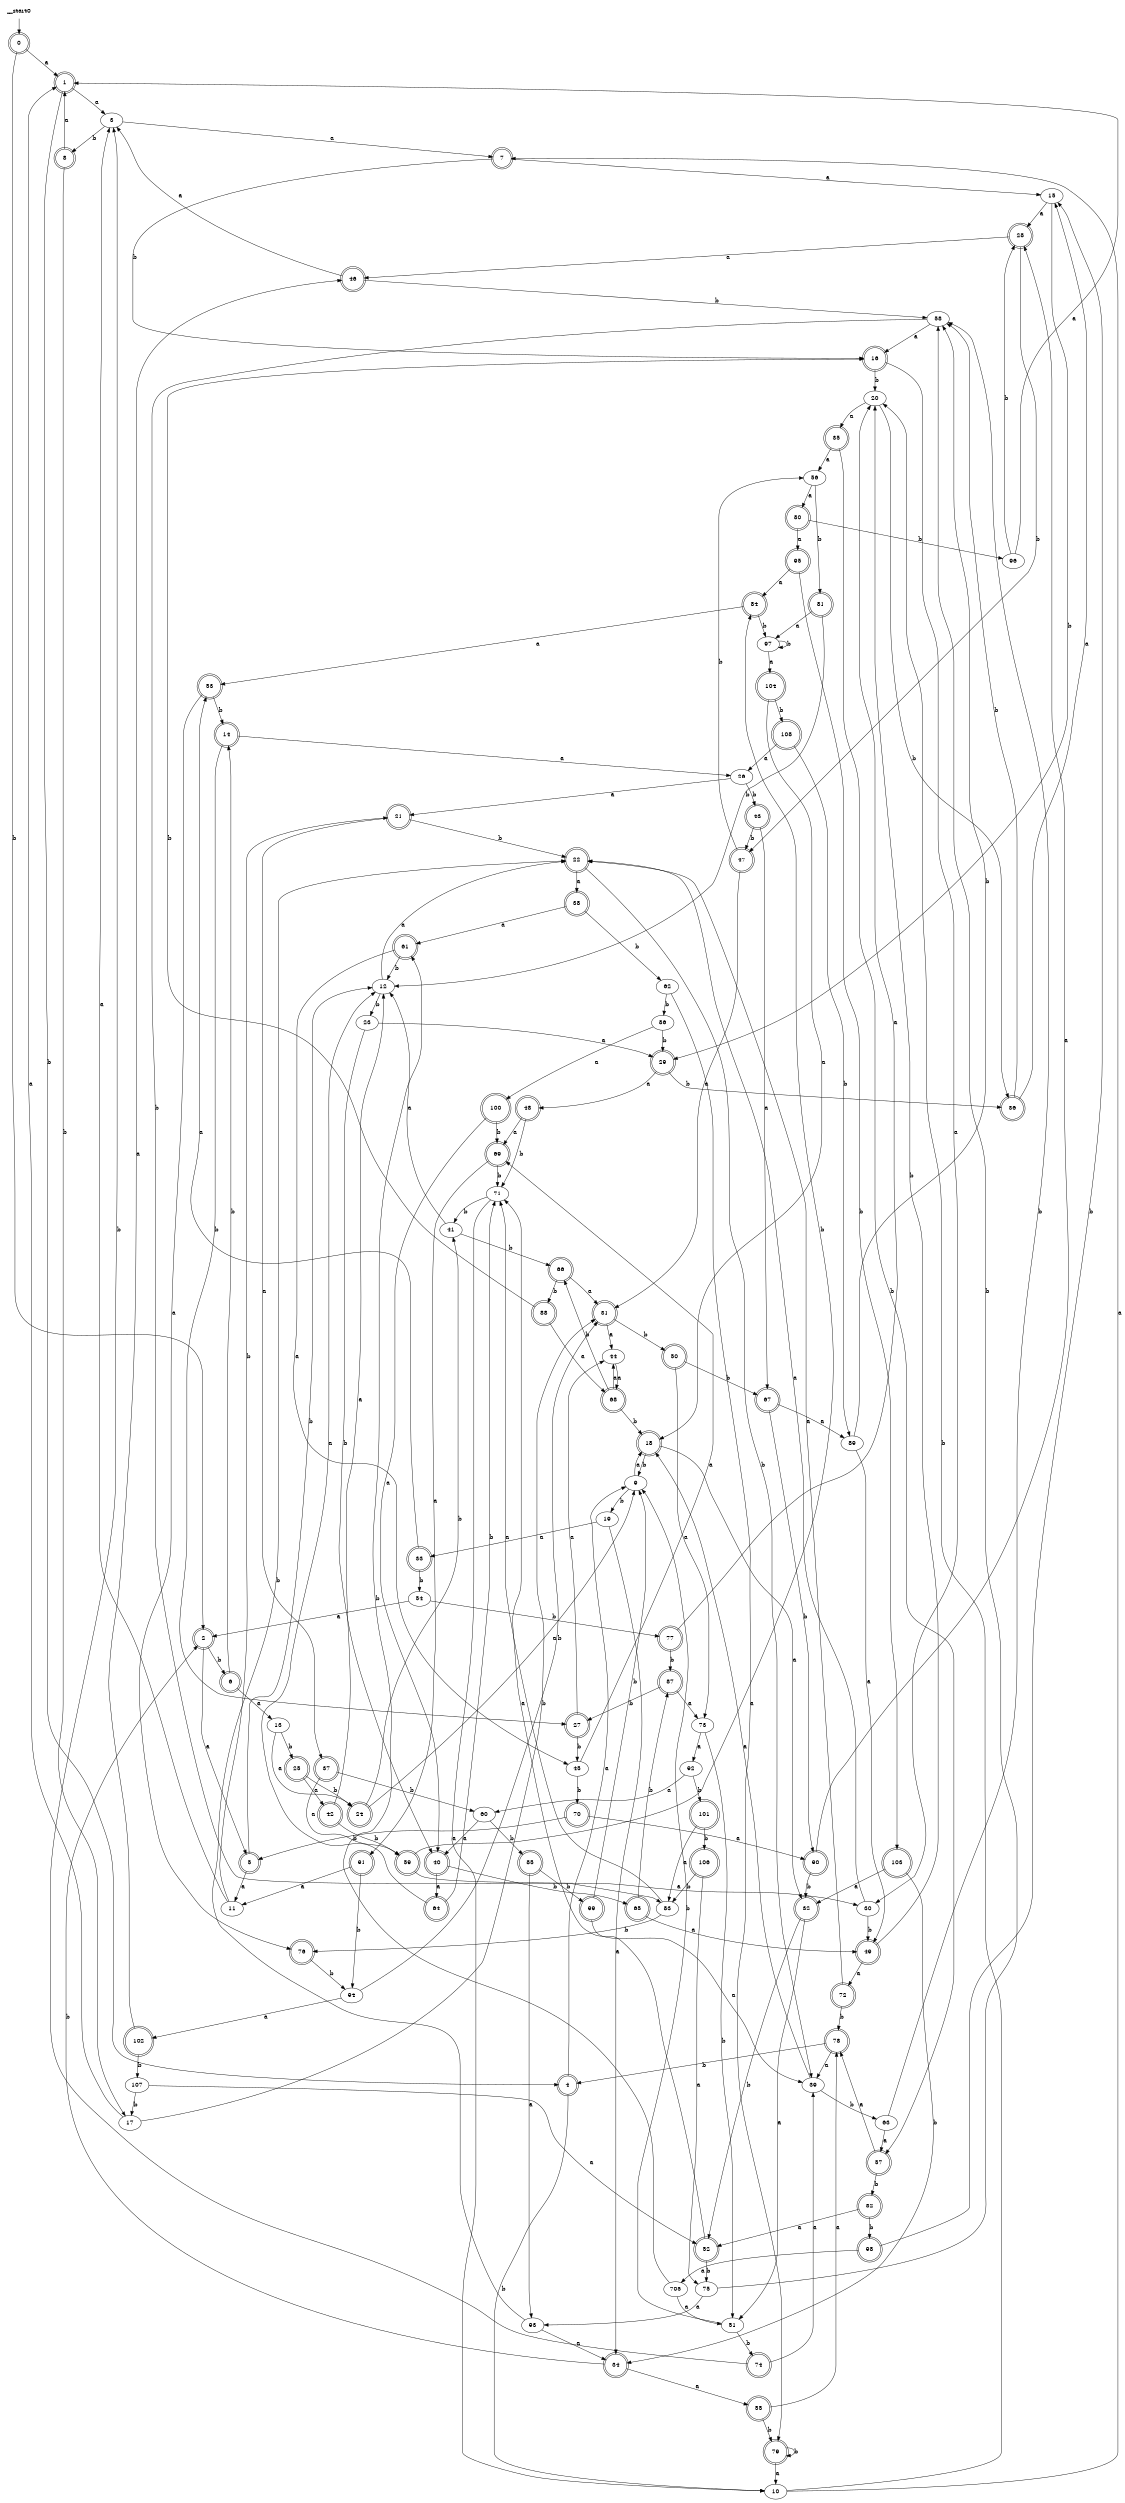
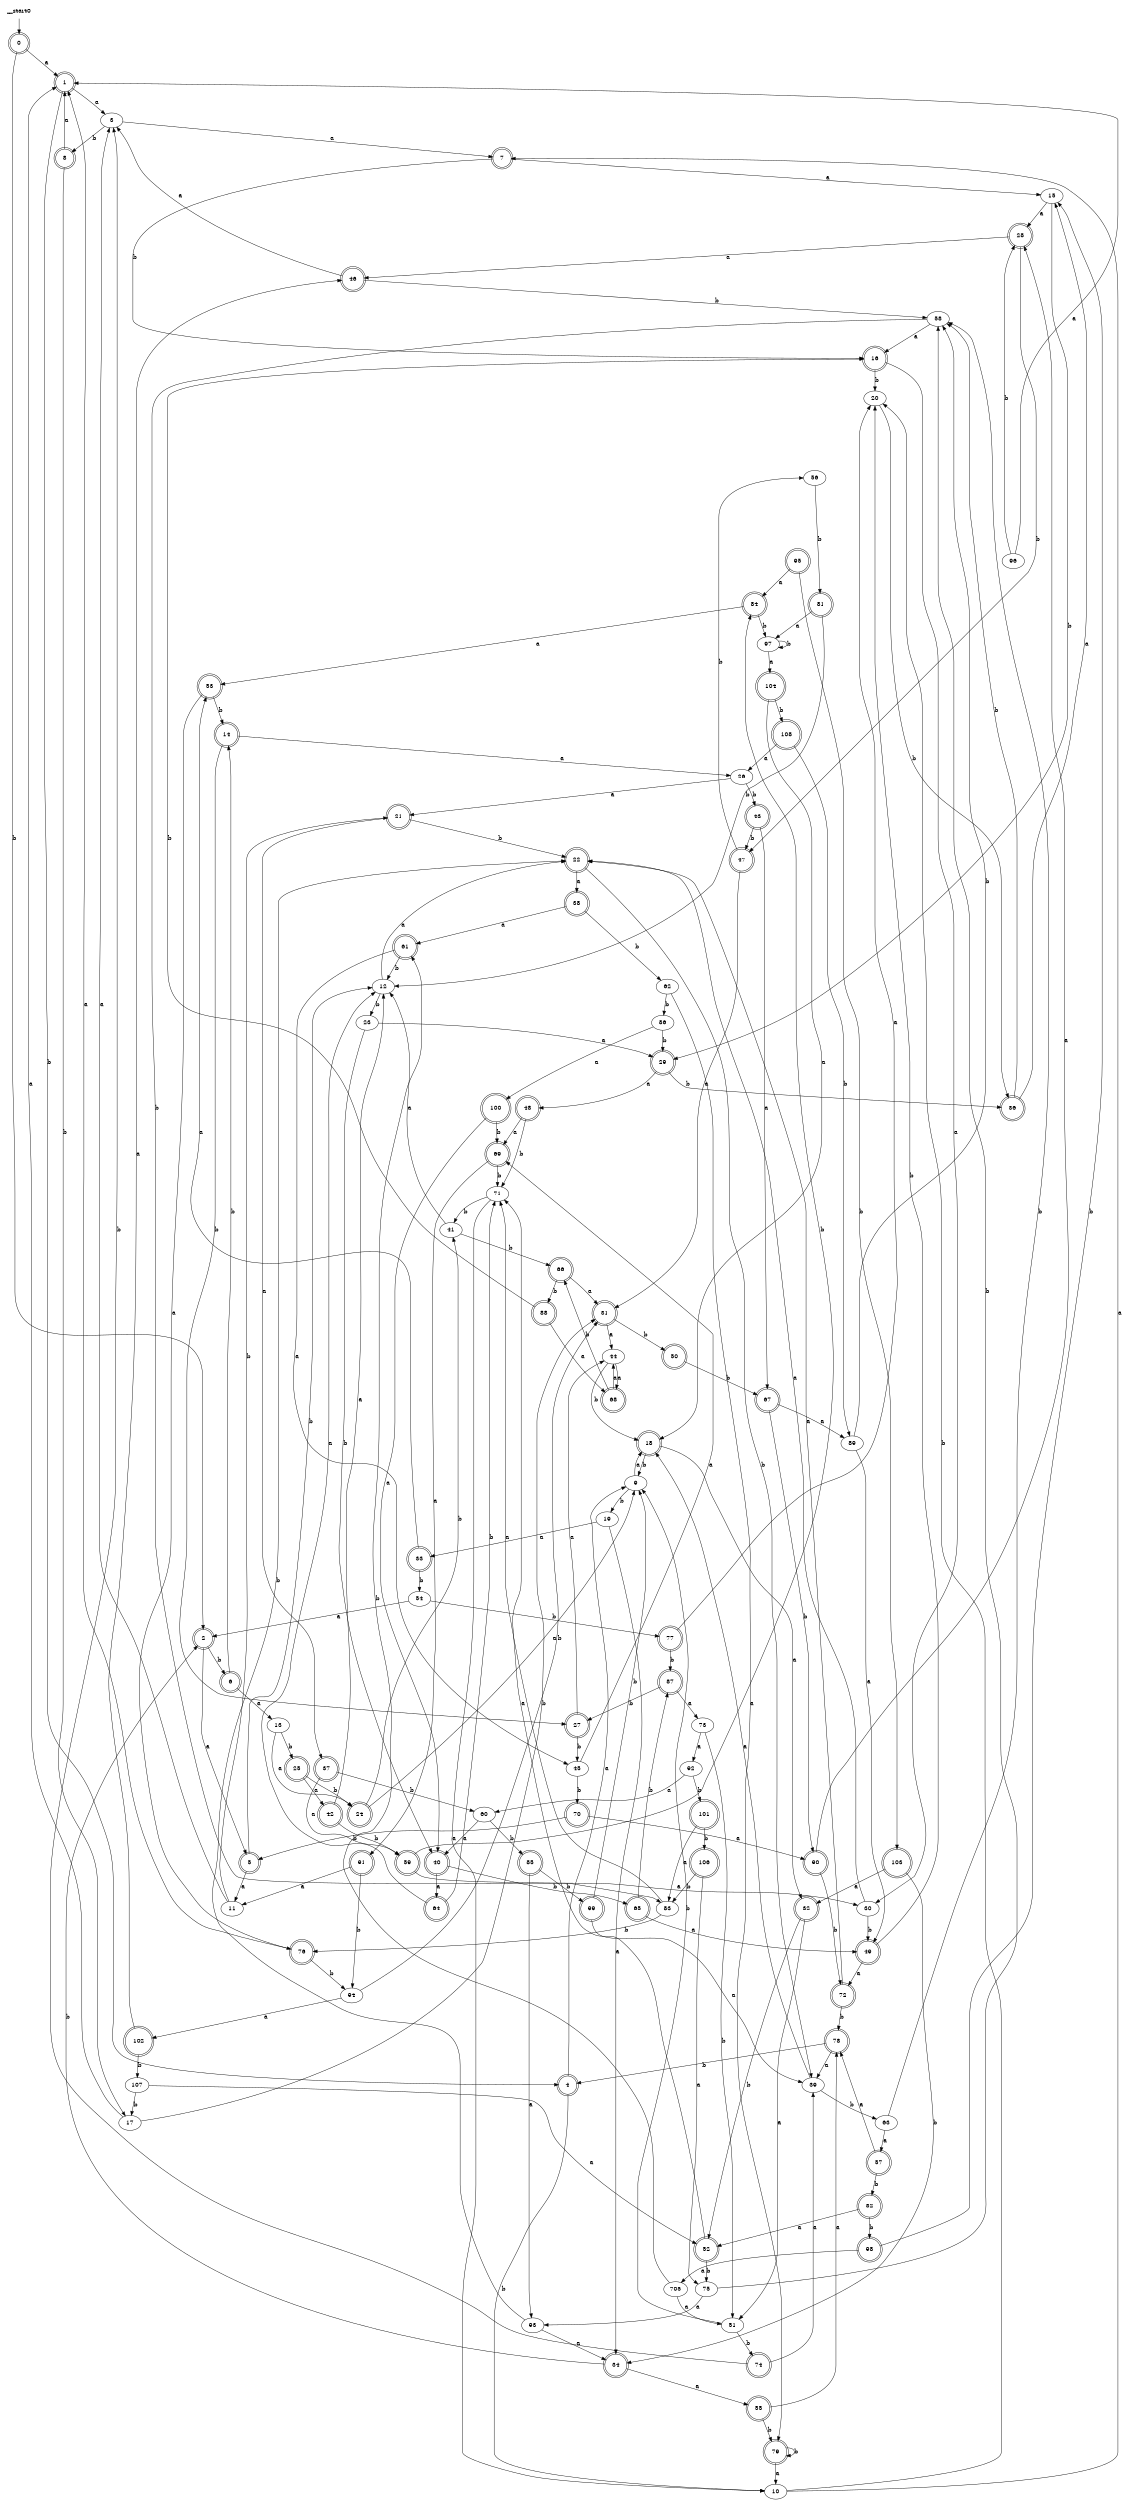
  digraph {
    node [shape=doublecircle]
    __start0 [shape=none]
    0
    1
    2
    3 [shape=""]
    4
    5
    6
    7
    8
    9 [shape=""]
    10 [shape=""]
    11 [shape=""]
    12 [shape=""]
    13 [shape=""]
    14
    15 [shape=""]
    16
    17 [shape=""]
    18
    19 [shape=""]
    20 [shape=""]
    21
    22
    23 [shape=""]
    24
    25
    26 [shape=""]
    27
    28
    29
    30 [shape=""]
    31
    32
    33
    34
-   35
    36
    37
    38
    39 [shape=""]
    40
    41 [shape=""]
    42
    43
    44 [shape=""]
    45 [shape=""]
    46
    47
    48
    49
    50
    51 [shape=""]
    52
    53
    54 [shape=""]
    55
    56 [shape=""]
    57
    58 [shape=""]
    59
    60 [shape=""]
    61
    62 [shape=""]
    63 [shape=""]
    64
    65
    66
    67
    68
    69
    70
    71 [shape=""]
    72
    73 [shape=""]
    74
    75 [shape=""]
    76
    77
    78
    79
-   80
    81
    82
    83 [shape=""]
    84
    85
    86 [shape=""]
    87
    88
    89 [shape=""]
    90
    91
    92 [shape=""]
    93 [shape=""]
    94 [shape=""]
    95
    96 [shape=""]
    97 [shape=""]
    98
    99
    100
    101
    102
    103
    104
    n107 [label=705 shape=""]
    106
    107 [shape=""]
    108
    __start0 -> 0
    0 -> 1 [label=a]
    0 -> 2 [label=b]
    1 -> 3 [label=a]
    1 -> 4 [label=b]
    2 -> 5 [label=a]
    2 -> 6 [label=b]
    3 -> 7 [label=a]
    3 -> 8 [label=b]
    4 -> 9 [label=a]
    4 -> 10 [label=b]
    5 -> 11 [label=a]
    5 -> 12 [label=b]
    6 -> 13 [label=a]
    6 -> 14 [label=b]
    7 -> 15 [label=a]
    7 -> 16 [label=b]
    8 -> 1 [label=a]
    8 -> 17 [label=b]
    9 -> 18 [label=a]
    9 -> 19 [label=b]
    10 -> 7 [label=a]
    10 -> 20 [label=b]
    11 -> 3 [label=a]
    11 -> 21 [label=b]
    12 -> 22 [label=a]
    12 -> 23 [label=b]
    13 -> 24 [label=a]
    13 -> 25 [label=b]
    14 -> 26 [label=a]
    14 -> 27 [label=b]
    15 -> 28 [label=a]
    15 -> 29 [label=b]
    16 -> 20 [label=b]
    16 -> 30 [label=a]
    17 -> 1 [label=a]
    17 -> 31 [label=b]
    18 -> 9 [label=b]
    18 -> 32 [label=a]
    19 -> 33 [label=a]
    19 -> 34 [label=a]
-   20 -> 35 [label=a]
    20 -> 36 [label=b]
    21 -> 22 [label=b]
    21 -> 37 [label=a]
    22 -> 38 [label=a]
    22 -> 39 [label=b]
    23 -> 29 [label=a]
    23 -> 40 [label=b]
    24 -> 9 [label=a]
    24 -> 41 [label=b]
    25 -> 24 [label=b]
    25 -> 42 [label=a]
    26 -> 21 [label=a]
    26 -> 43 [label=b]
    27 -> 44 [label=a]
    27 -> 45 [label=b]
    28 -> 46 [label=a]
    28 -> 47 [label=b]
    29 -> 36 [label=b]
    29 -> 48 [label=a]
    30 -> 22 [label=a]
    30 -> 49 [label=b]
    31 -> 44 [label=a]
    31 -> 50 [label=b]
    32 -> 51 [label=a]
    32 -> 52 [label=b]
    33 -> 53 [label=a]
    33 -> 54 [label=b]
    34 -> 2 [label=b]
    34 -> 55 [label=a]
-   35 -> 56 [label=a]
-   35 -> 57 [label=b]
    36 -> 15 [label=a]
    36 -> 58 [label=b]
    37 -> 59 [label=a]
    37 -> 60 [label=b]
    38 -> 61 [label=a]
    38 -> 62 [label=b]
    39 -> 18 [label=a]
    39 -> 63 [label=b]
    40 -> 64 [label=a]
    40 -> 65 [label=b]
    41 -> 12 [label=a]
    41 -> 66 [label=b]
    42 -> 12 [label=a]
    42 -> 59 [label=b]
    43 -> 47 [label=b]
    43 -> 67 [label=a]
-   68 -> 18 [label=b]
+   44 -> 18 [label=b]
    44 -> 68 [label=a]
    45 -> 69 [label=a]
    45 -> 70 [label=b]
    46 -> 3 [label=a]
    46 -> 58 [label=b]
    47 -> 31 [label=a]
    47 -> 56 [label=b]
    48 -> 69 [label=a]
    48 -> 71 [label=b]
    49 -> 20 [label=b]
    49 -> 72 [label=a]
    50 -> 67 [label=b]
-   50 -> 73 [label=a]
    51 -> 9 [label=b]
    51 -> 74 [label=b]
    52 -> 71 [label=a]
    52 -> 75 [label=b]
    53 -> 14 [label=b]
    53 -> 76 [label=a]
    54 -> 2 [label=a]
    54 -> 77 [label=b]
    55 -> 78 [label=a]
    55 -> 79 [label=b]
-   56 -> 80 [label=a]
    56 -> 81 [label=b]
    57 -> 78 [label=a]
    57 -> 82 [label=b]
    58 -> 16 [label=a]
    58 -> 83 [label=b]
    59 -> 30 [label=a]
    59 -> 84 [label=b]
    60 -> 40 [label=a]
    60 -> 85 [label=b]
    61 -> 12 [label=b]
    61 -> 45 [label=a]
    62 -> 79 [label=a]
    62 -> 86 [label=b]
    63 -> 57 [label=a]
    63 -> 58 [label=b]
    64 -> 12 [label=a]
    64 -> 71 [label=b]
    65 -> 49 [label=a]
    65 -> 87 [label=b]
    66 -> 31 [label=a]
    66 -> 88 [label=b]
    67 -> 89 [label=a]
    67 -> 90 [label=b]
    68 -> 44 [label=a]
    68 -> 66 [label=b]
    69 -> 71 [label=b]
    69 -> 91 [label=a]
    70 -> 5 [label=b]
    70 -> 90 [label=a]
    71 -> 10 [label=a]
    71 -> 41 [label=b]
    72 -> 22 [label=a]
    72 -> 78 [label=b]
    73 -> 51 [label=b]
    73 -> 92 [label=a]
    74 -> 3 [label=b]
    74 -> 39 [label=a]
    75 -> 58 [label=b]
    75 -> 93 [label=a]
+   76 -> 1 [label=a]
    76 -> 94 [label=b]
    77 -> 20 [label=a]
    77 -> 87 [label=b]
    78 -> 4 [label=b]
    78 -> 39 [label=a]
    79 -> 10 [label=a]
    79 -> 79 [label=b]
-   80 -> 95 [label=a]
-   80 -> 96 [label=b]
    81 -> 12 [label=b]
    81 -> 97 [label=a]
    82 -> 52 [label=a]
    82 -> 98 [label=b]
    83 -> 71 [label=a]
    83 -> 76 [label=b]
    84 -> 53 [label=a]
    84 -> 97 [label=b]
    85 -> 93 [label=a]
    85 -> 99 [label=b]
    86 -> 29 [label=b]
    86 -> 100 [label=a]
    87 -> 27 [label=b]
    87 -> 73 [label=a]
    88 -> 16 [label=b]
    88 -> 68 [label=a]
    89 -> 49 [label=a]
    89 -> 58 [label=b]
    90 -> 28 [label=a]
-   90 -> 32 [label=b]
+   90 -> 72 [label=b]
    91 -> 11 [label=a]
    91 -> 94 [label=b]
    92 -> 60 [label=a]
    92 -> 101 [label=b]
    93 -> 22 [label=b]
    93 -> 34 [label=a]
    94 -> 31 [label=b]
    94 -> 102 [label=a]
    95 -> 84 [label=a]
    95 -> 103 [label=b]
    96 -> 1 [label=a]
    96 -> 28 [label=b]
    97 -> 97 [label=b]
    97 -> 104 [label=a]
    98 -> 15 [label=b]
    98 -> n107 [label=a]
    99 -> 9 [label=b]
    99 -> 39 [label=a]
    100 -> 40 [label=a]
    100 -> 69 [label=b]
    101 -> 83 [label=a]
    101 -> 106 [label=b]
    102 -> 46 [label=a]
    102 -> 107 [label=b]
    103 -> 32 [label=a]
    103 -> 34 [label=b]
    104 -> 18 [label=a]
    104 -> 108 [label=b]
    n107 -> 51 [label=a]
    n107 -> 61 [label=b]
    106 -> 75 [label=a]
    106 -> 83 [label=b]
    107 -> 17 [label=b]
    107 -> 52 [label=a]
    108 -> 26 [label=a]
    108 -> 89 [label=b]
  }
